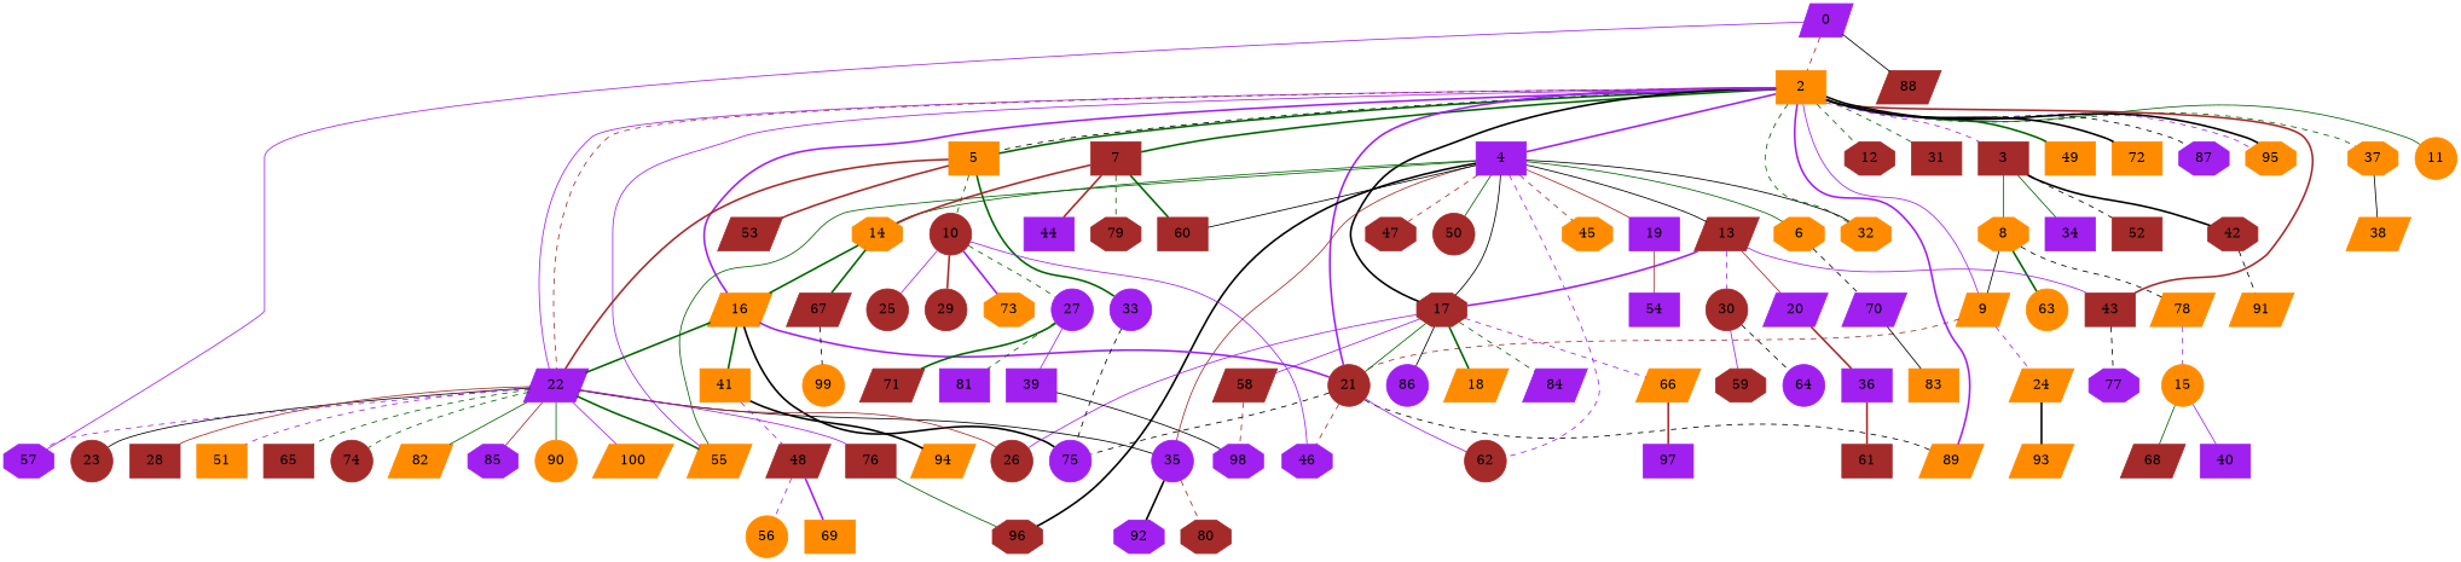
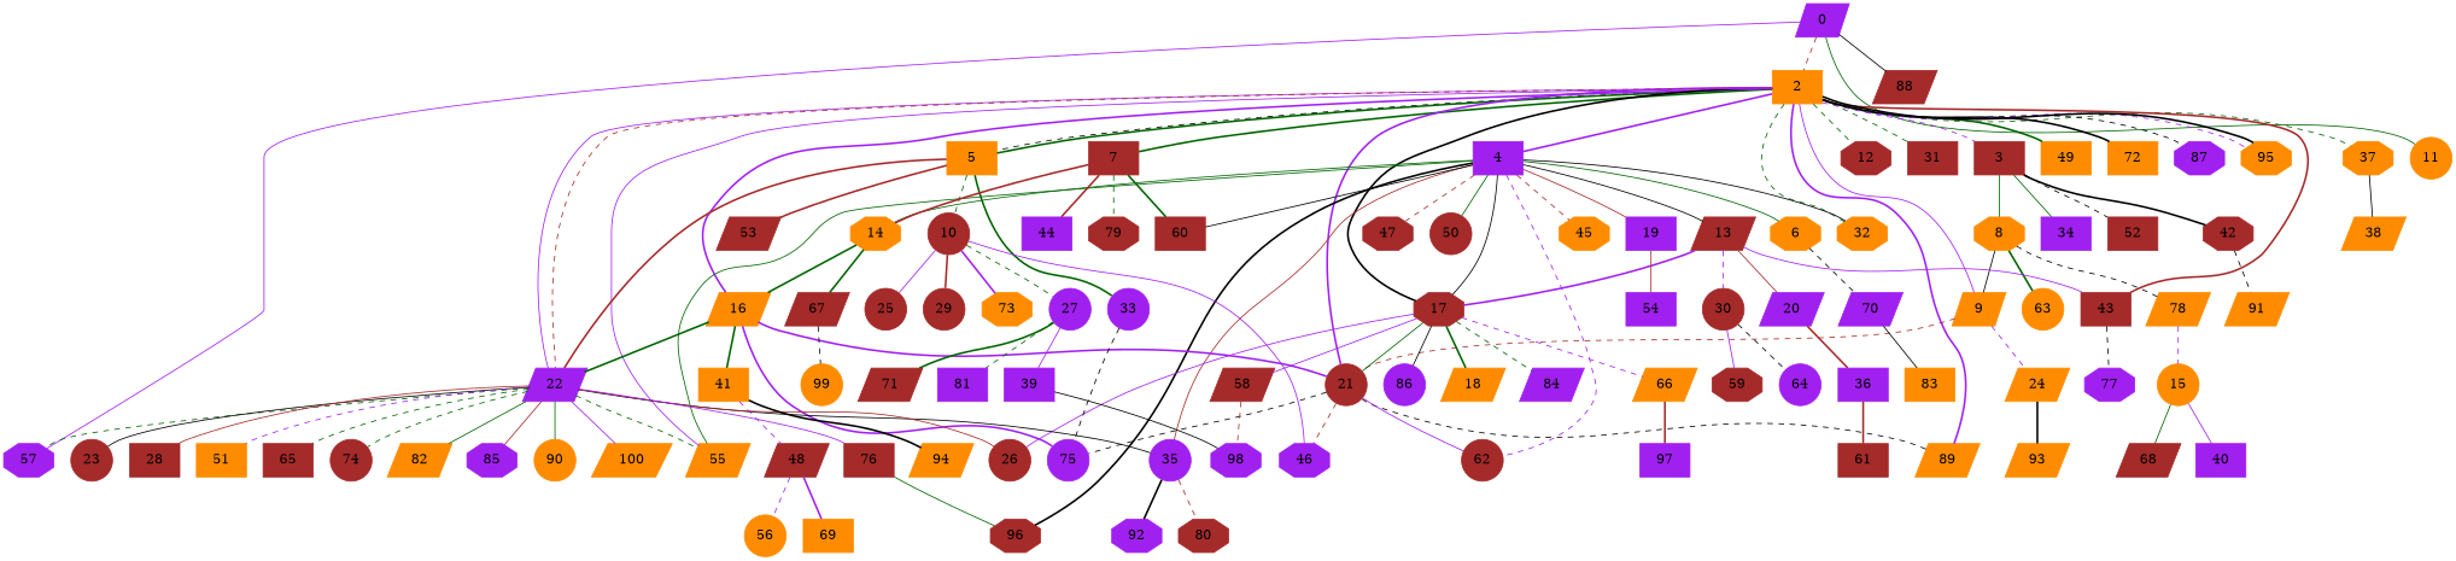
  graph {
    node [color=darkorange shape=box style=filled]
    edge [color=darkgreen style=solid]
    n1 [color=purple label=0 shape=parallelogram]
    2
    57 [color=purple shape=octagon]
    88 [color=brown shape=parallelogram]
    3 [color=brown]
    4 [color=purple]
    5
    7 [color=brown]
    9 [shape=parallelogram]
    11 [shape=circle]
    12 [color=brown shape=octagon]
    16 [shape=parallelogram]
    17 [color=brown shape=octagon]
    21 [color=brown shape=circle]
    22 [color=purple shape=parallelogram]
    31 [color=brown]
    32 [shape=octagon]
    37 [shape=octagon]
    43 [color=brown]
    49
    55 [shape=parallelogram]
    72
    87 [color=purple shape=octagon]
    89 [shape=parallelogram]
    95 [shape=octagon]
    8 [shape=octagon]
    34 [color=purple]
    42 [color=brown shape=octagon]
    52 [color=brown]
    6 [shape=octagon]
    13 [color=brown shape=parallelogram]
    14 [shape=octagon]
    19 [color=purple]
    35 [color=purple shape=circle]
    45 [shape=octagon]
    47 [color=brown shape=octagon]
    50 [color=brown shape=circle]
    60 [color=brown]
    62 [color=brown shape=circle]
    96 [color=brown shape=octagon]
    10 [color=brown shape=circle]
    33 [color=purple shape=circle]
    53 [color=brown shape=parallelogram]
    44 [color=purple]
    79 [color=brown shape=octagon]
    24 [shape=parallelogram]
    41
    75 [color=purple shape=circle]
    18 [shape=parallelogram]
    26 [color=brown shape=circle]
    58 [color=brown shape=parallelogram]
    66 [shape=parallelogram]
    84 [color=purple shape=parallelogram]
    86 [color=purple shape=circle]
    46 [color=purple shape=octagon]
    23 [color=brown shape=circle]
    28 [color=brown]
    51
    65 [color=brown]
    74 [color=brown shape=circle]
    76 [color=brown]
    82 [shape=parallelogram]
    85 [color=purple shape=octagon]
    90 [shape=circle]
    100 [shape=parallelogram]
    38 [shape=parallelogram]
    77 [color=purple shape=octagon]
    63 [shape=circle]
    78 [shape=parallelogram]
    91 [shape=parallelogram]
    70 [color=purple shape=parallelogram]
    20 [color=purple shape=parallelogram]
    30 [color=brown shape=circle]
    67 [color=brown shape=parallelogram]
    54 [color=purple]
    80 [color=brown shape=octagon]
    92 [color=purple shape=octagon]
    25 [color=brown shape=circle]
    27 [color=purple shape=circle]
    29 [color=brown shape=circle]
    73 [shape=octagon]
    83
    15 [shape=circle]
    40 [color=purple]
    68 [color=brown shape=parallelogram]
    93 [shape=parallelogram]
    39 [color=purple]
    71 [color=brown shape=parallelogram]
    81 [color=purple]
    36 [color=purple]
    59 [color=brown shape=octagon]
    64 [color=purple shape=circle]
    99 [shape=circle]
    48 [color=brown shape=parallelogram]
    94 [shape=parallelogram]
    98 [color=purple shape=octagon]
    97 [color=purple]
    61 [color=brown]
    56 [shape=circle]
    69
    n1 -- 2 [color=brown style=dashed]
    n1 -- 57 [color=purple]
    n1 -- 88 [color=black]
    2 -- 3 [color=purple style=dashed]
    2 -- 4 [color=purple style=bold]
    2 -- 5 [color=black style=dashed]
    2 -- 5 [style=bold]
    2 -- 7 [style=bold]
    2 -- 9 [color=purple]
-   2 -- 11
+   n1 -- 11
    2 -- 12 [style=dashed]
    2 -- 16 [color=purple style=bold]
    2 -- 17 [color=black style=bold]
    2 -- 21 [color=purple style=bold]
    2 -- 22 [color=purple]
    2 -- 22 [color=brown style=dashed]
    2 -- 31 [style=dashed]
    2 -- 32 [style=dashed]
    2 -- 37 [style=dashed]
    2 -- 43 [color=brown style=bold]
    2 -- 49 [style=bold]
    2 -- 55 [color=purple]
    2 -- 72 [color=black style=bold]
    2 -- 87 [color=black style=dashed]
    2 -- 89 [color=purple style=bold]
    2 -- 95 [color=purple style=dashed]
    2 -- 95 [color=black style=bold]
    3 -- 8
    3 -- 34
    3 -- 42 [color=black style=bold]
    3 -- 52 [color=black style=dashed]
    4 -- 17 [color=black]
    4 -- 32 [color=black]
    4 -- 55
    4 -- 6
    4 -- 13 [color=black]
    4 -- 14
    4 -- 19 [color=brown]
    4 -- 35 [color=brown]
    4 -- 45 [color=brown style=dashed]
    4 -- 47 [color=brown style=dashed]
    4 -- 50
    4 -- 60 [color=black]
    4 -- 62 [color=purple style=dashed]
    4 -- 96 [color=black style=bold]
    5 -- 22 [color=brown style=bold]
    5 -- 10 [style=dashed]
    5 -- 33 [style=bold]
    5 -- 53 [color=brown style=bold]
    7 -- 14 [color=brown style=bold]
    7 -- 60 [style=bold]
    7 -- 44 [color=brown style=bold]
    7 -- 79 [style=dashed]
    9 -- 21 [color=brown style=dashed]
    9 -- 24 [color=purple style=dashed]
    16 -- 21 [color=purple style=bold]
    16 -- 22 [style=bold]
    16 -- 41 [style=bold]
-   16 -- 75 [color=black style=bold]
+   16 -- 75 [color=purple style=bold]
    17 -- 21
    17 -- 18 [style=bold]
    17 -- 26 [color=purple]
    17 -- 58 [color=purple]
    17 -- 66 [color=purple style=dashed]
    17 -- 84 [style=dashed]
    17 -- 86 [color=black]
    21 -- 89 [color=black style=dashed]
    21 -- 62 [color=purple]
    21 -- 75 [color=black style=dashed]
    21 -- 46 [color=brown style=dashed]
-   22 -- 57 [color=purple style=dashed]
-   22 -- 55 [style=bold]
+   22 -- 57 [style=dashed]
+   22 -- 55 [style=dashed]
    22 -- 35 [color=black]
    22 -- 26 [color=brown]
    22 -- 23 [color=black]
    22 -- 28 [color=brown]
    22 -- 51 [color=purple style=dashed]
    22 -- 65 [style=dashed]
    22 -- 74 [style=dashed]
    22 -- 76 [color=purple]
    22 -- 82
    22 -- 85 [color=brown]
    22 -- 90
    22 -- 100 [color=purple]
    37 -- 38 [color=black]
    43 -- 77 [color=black style=dashed]
    8 -- 9 [color=black]
    8 -- 63 [style=bold]
    8 -- 78 [color=black style=dashed]
    42 -- 91 [color=black style=dashed]
    6 -- 70 [color=black style=dashed]
    13 -- 17 [color=purple style=bold]
    13 -- 43 [color=purple]
    13 -- 20 [color=brown]
    13 -- 30 [color=purple style=dashed]
    14 -- 16 [style=bold]
    14 -- 67 [style=bold]
    19 -- 54 [color=brown]
    35 -- 80 [color=brown style=dashed]
    35 -- 92 [color=black style=bold]
    10 -- 46 [color=purple]
    10 -- 25 [color=purple]
    10 -- 27 [style=dashed]
    10 -- 29 [color=brown style=bold]
    10 -- 73 [color=purple style=bold]
    33 -- 75 [color=black style=dashed]
    24 -- 93 [color=black style=bold]
    41 -- 48 [color=purple style=dashed]
    41 -- 94 [color=black style=bold]
    58 -- 98 [color=brown style=dashed]
    66 -- 97 [color=brown style=bold]
    76 -- 96
    78 -- 15 [color=purple style=dashed]
    70 -- 83 [color=black]
    20 -- 36 [color=brown style=bold]
    30 -- 59 [color=purple]
    30 -- 64 [color=black style=dashed]
    67 -- 99 [color=black style=dashed]
    27 -- 39 [color=purple]
    27 -- 71 [style=bold]
    27 -- 81 [style=dashed]
    15 -- 40 [color=purple]
    15 -- 68
    39 -- 98 [color=black]
    36 -- 61 [color=brown style=bold]
    48 -- 56 [color=purple style=dashed]
    48 -- 69 [color=purple style=bold]
  }
